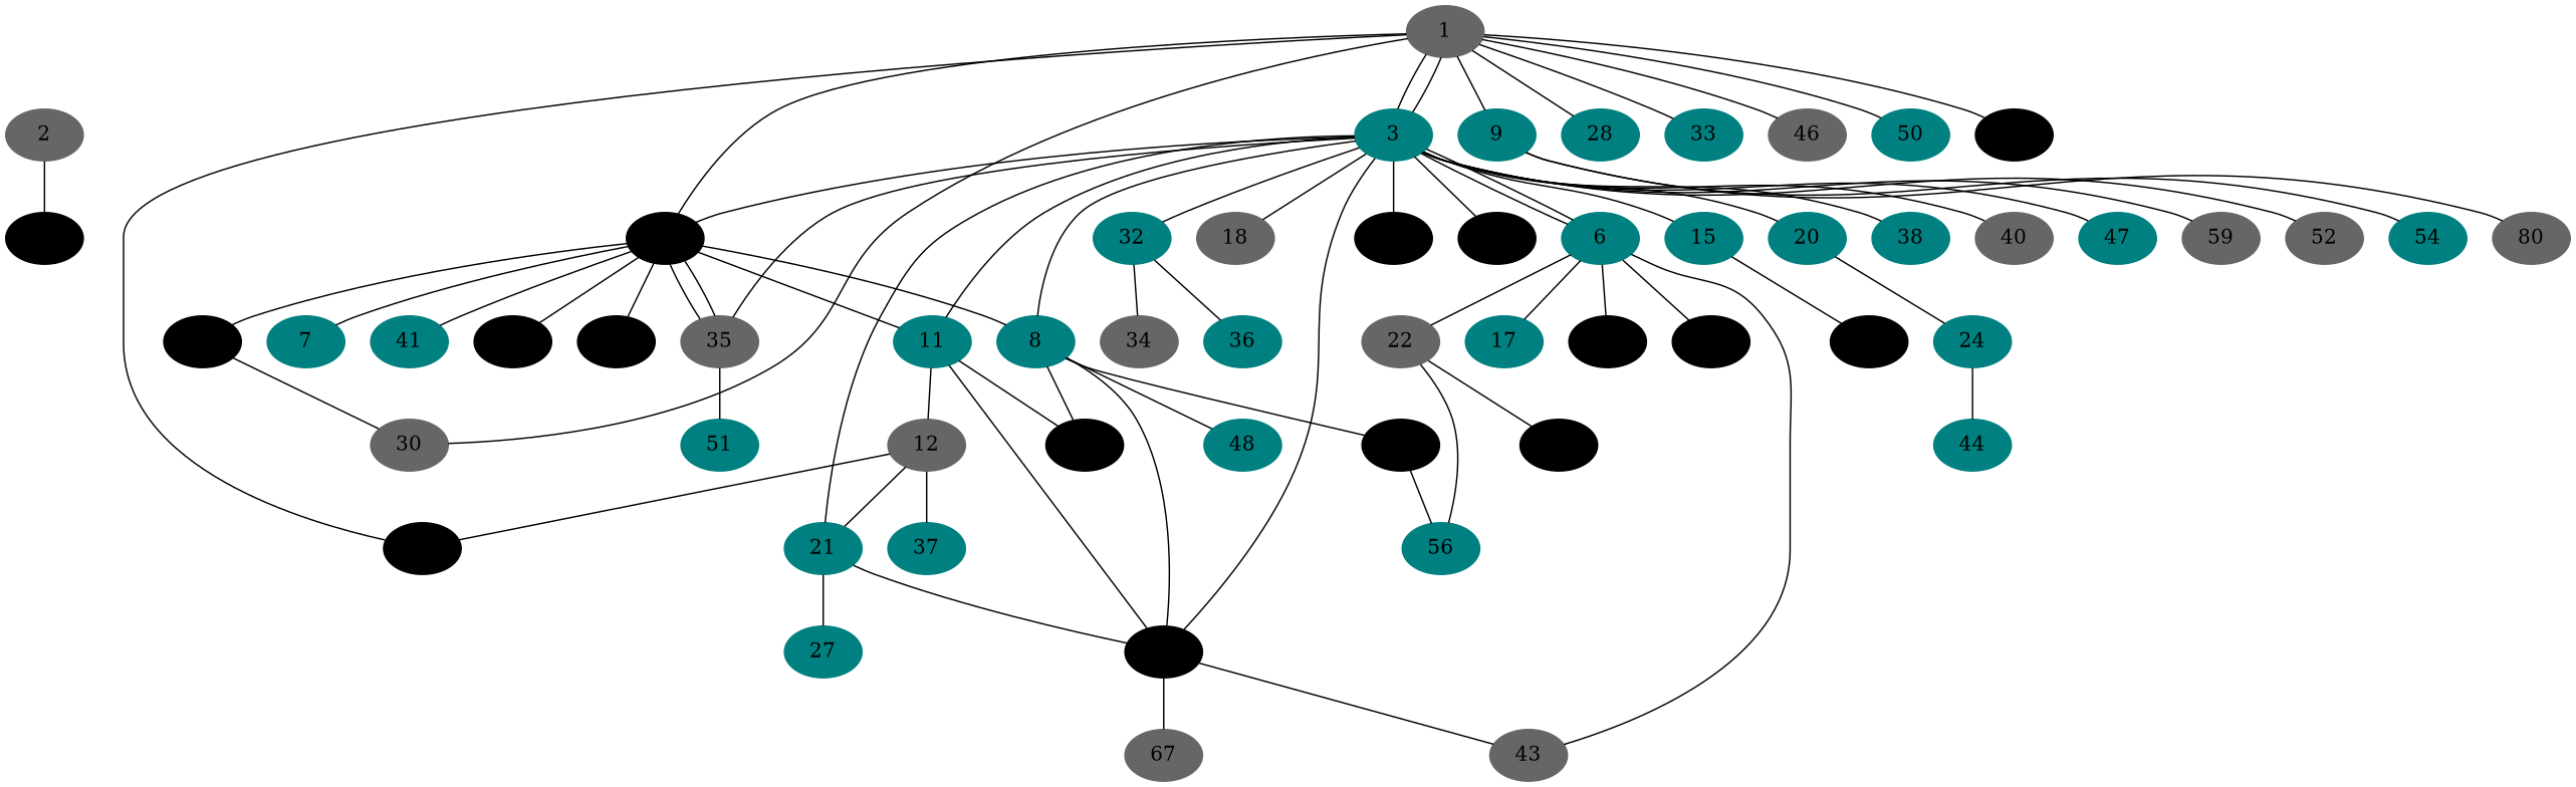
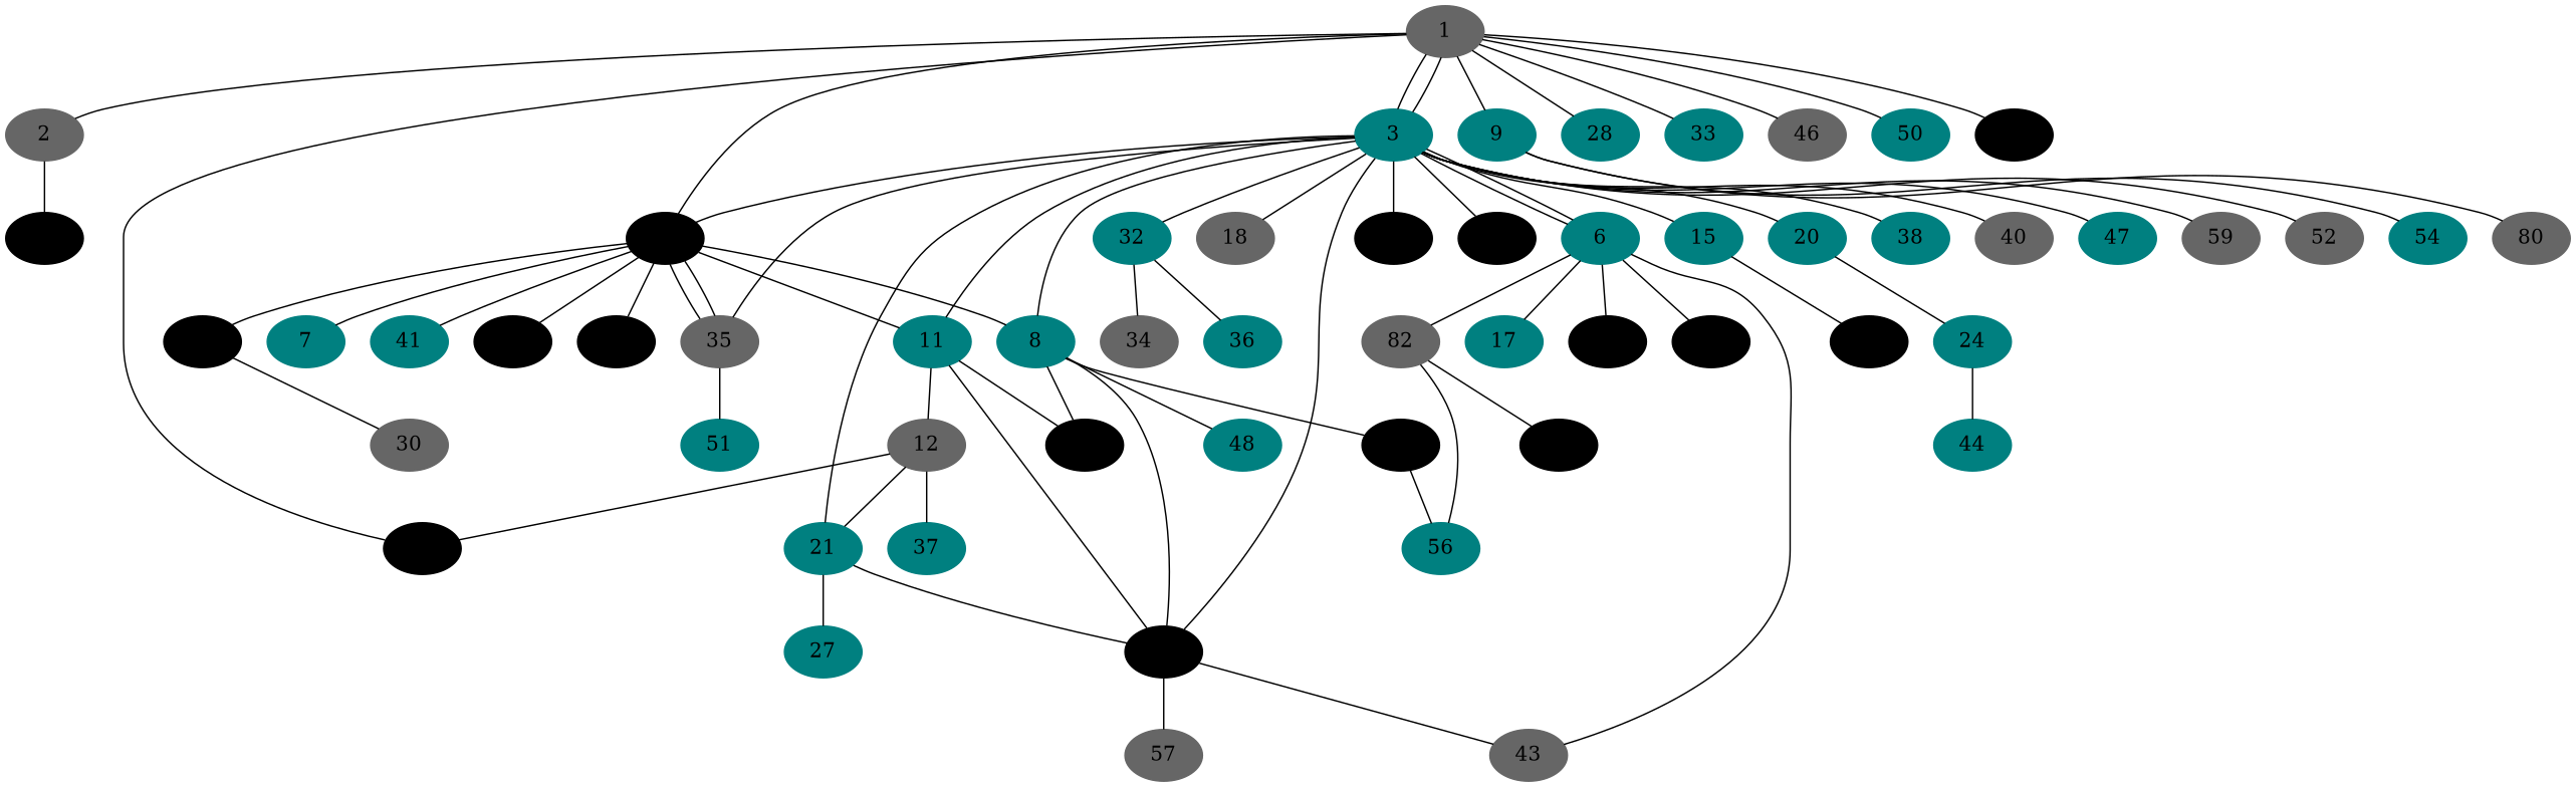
  graph {
    node [color=teal style=filled]
    1 [color=gray40]
    2 [color=gray40]
    3
    4 [color=black]
    9
    23 [color=black]
    28
    33
    46 [color=gray40]
    50
    53 [color=black]
    26 [color=black]
    18 [color=gray40]
    6
    8
    11
    15
    16 [color=black]
    19 [color=black]
    20
    21
    31 [color=black]
    32
    35 [color=gray40]
    38
    40 [color=gray40]
    47
    n28 [color=gray40 label=59]
    52 [color=gray40]
    5 [color=black]
    7
    14 [color=black]
    41
    55 [color=black]
    n35 [color=gray40 label=80]
    54
    17
-   22 [color=gray40]
+   22 [color=gray40 label=82]
    25 [color=black]
    29 [color=black]
    43 [color=gray40]
    13 [color=black]
    42 [color=black]
    48
    12 [color=gray40]
    39 [color=black]
    24
    27
-   57 [color=gray40 label=67]
+   57 [color=gray40]
    34 [color=gray40]
    36
    51
    30 [color=gray40]
    56
    45 [color=black]
    37
    44
-   1 -- 30
+   1 -- 2
    1 -- 3
    1 -- 3
    1 -- 4
    1 -- 9
    1 -- 23
    1 -- 28
    1 -- 33
    1 -- 46
    1 -- 50
    1 -- 53
    2 -- 26
    3 -- 4
    3 -- 18
    3 -- 6
    3 -- 6
    3 -- 8
    3 -- 11
    3 -- 15
    3 -- 16
    3 -- 19
    3 -- 20
    3 -- 21
    3 -- 31
    3 -- 32
    3 -- 35
    3 -- 38
    3 -- 40
    3 -- 47
    3 -- n28
    3 -- 52
    4 -- 8
    4 -- 11
    4 -- 35
    4 -- 35
    4 -- 5
    4 -- 7
    4 -- 14
    4 -- 41
    4 -- 55
    9 -- n35
    9 -- 54
    6 -- 17
    6 -- 22
    6 -- 25
    6 -- 29
    6 -- 43
    8 -- 31
    8 -- 13
    8 -- 42
    8 -- 48
    11 -- 31
    11 -- 42
    11 -- 12
    15 -- 39
    20 -- 24
    21 -- 31
    21 -- 27
    31 -- 43
    31 -- 57
    32 -- 34
    32 -- 36
    35 -- 51
    14 -- 30
    22 -- 56
    22 -- 45
    13 -- 56
    12 -- 23
    12 -- 21
    12 -- 37
    24 -- 44
  }
